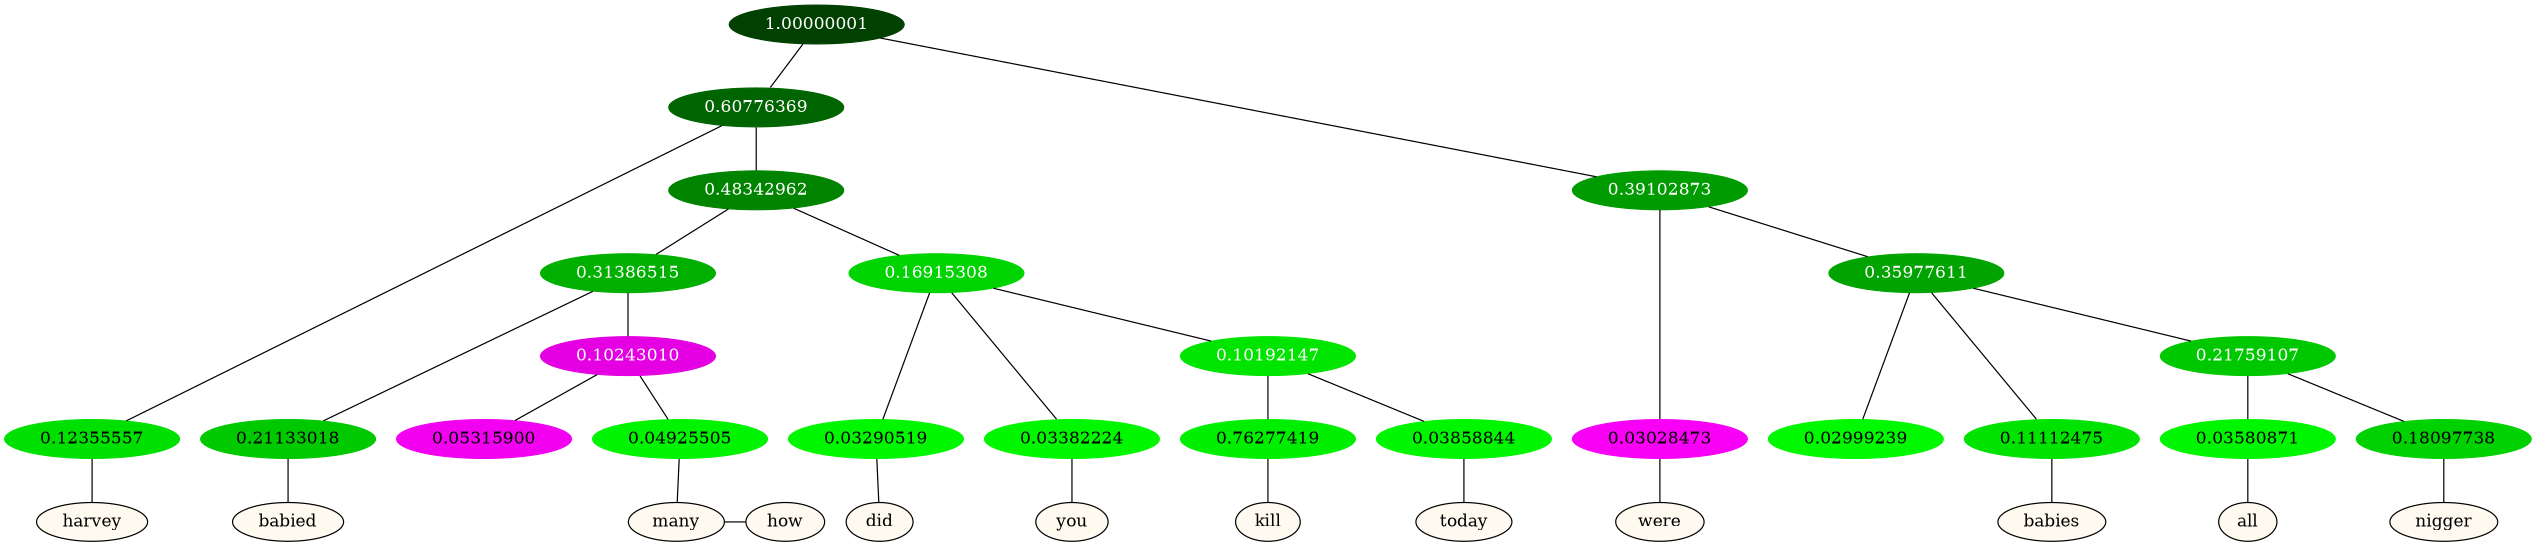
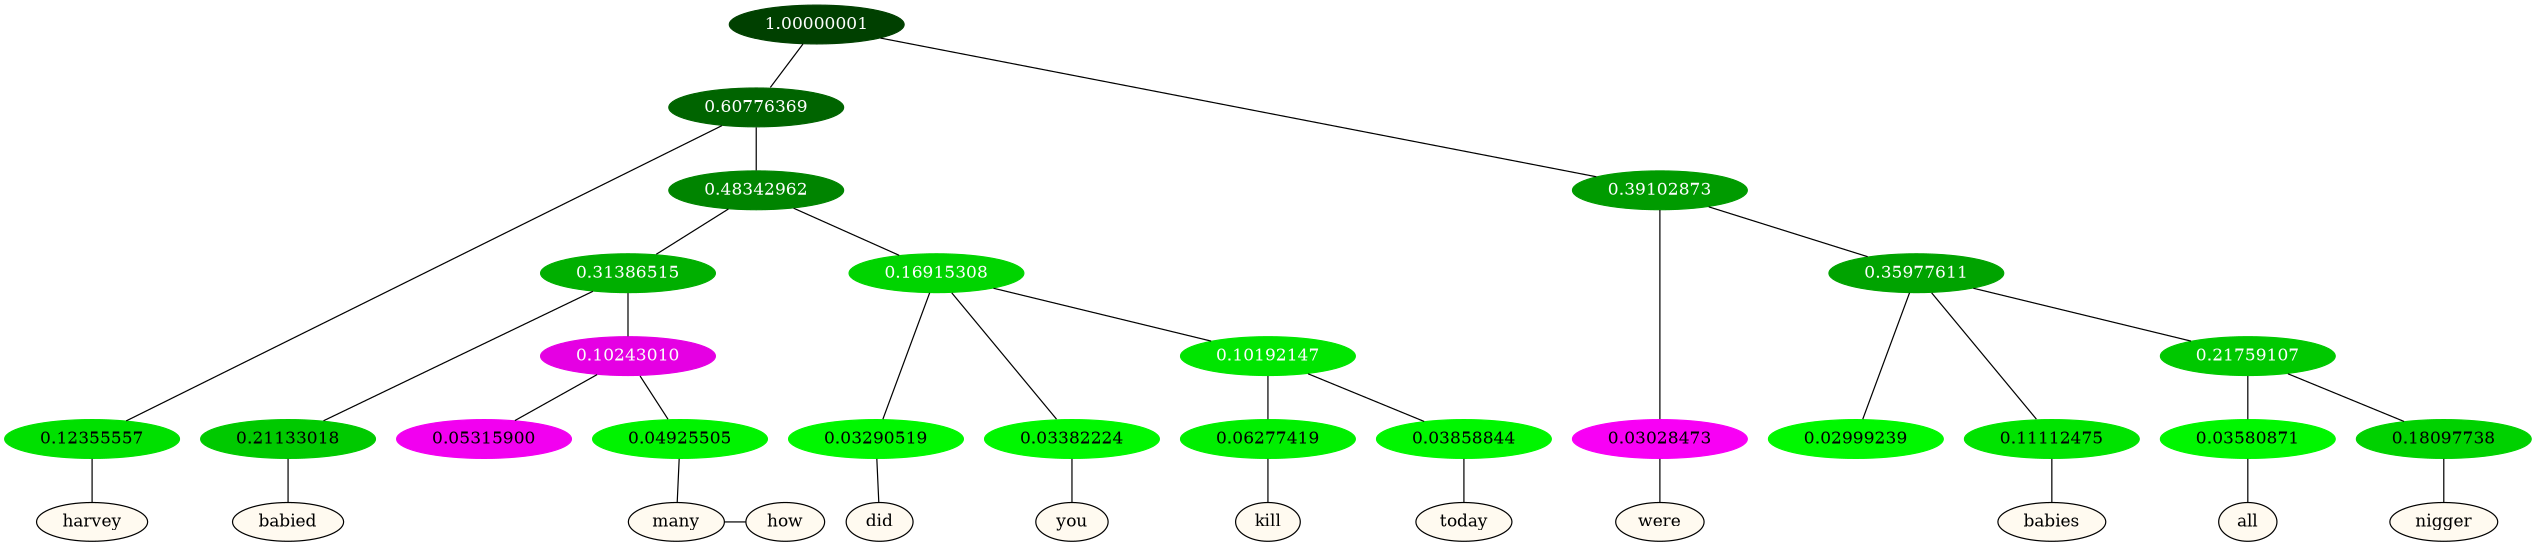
  graph {
    node [color=black format=png nodesep=0.001 ordering=out overlap_scaling=0.01 ranksep=0.001 style=filled fontcolor=black]
    n1 [fillcolor=floralwhite height=0.15 label=harvey style="filled,solid" width=0.15 fontcolor=""]
    n2 [fillcolor=floralwhite height=0.15 label=how style="filled,solid" width=0.15 fontcolor=""]
    n3 [fillcolor=floralwhite height=0.15 label=many style="filled,solid" width=0.15 fontcolor=""]
    n4 [fillcolor=floralwhite height=0.15 label=babied style="filled,solid" width=0.15 fontcolor=""]
    n5 [fillcolor=floralwhite height=0.15 label=did style="filled,solid" width=0.15 fontcolor=""]
    n6 [fillcolor=floralwhite height=0.15 label=you style="filled,solid" width=0.15 fontcolor=""]
    n7 [fillcolor=floralwhite height=0.15 label=kill style="filled,solid" width=0.15 fontcolor=""]
    n8 [fillcolor=floralwhite height=0.15 label=today style="filled,solid" width=0.15 fontcolor=""]
    n9 [fillcolor=floralwhite height=0.15 label=were style="filled,solid" width=0.15 fontcolor=""]
    n10 [fillcolor=floralwhite height=0.15 label=all style="filled,solid" width=0.15 fontcolor=""]
    n11 [fillcolor=floralwhite height=0.15 label=nigger style="filled,solid" width=0.15 fontcolor=""]
    n12 [fillcolor=floralwhite height=0.15 label=babies style="filled,solid" width=0.15 fontcolor=""]
    n13 [color="0.334 1.000 0.876" height=0.15 label=0.12355557 width=0.15]
    n14 [color="0.835 1.000 0.947" height=0.15 label=0.05315900 width=0.15]
    n15 [color="0.334 1.000 0.951" height=0.15 label=0.04925505 width=0.15]
    n16 [color="0.334 1.000 0.789" height=0.15 label=0.21133018 width=0.15]
    n17 [color="0.334 1.000 0.967" height=0.15 label=0.03290519 width=0.15]
    n18 [color="0.334 1.000 0.966" height=0.15 label=0.03382224 width=0.15]
-   n19 [color="0.334 1.000 0.937" height=0.15 label=0.76277419 width=0.15]
+   n19 [color="0.334 1.000 0.937" height=0.15 label=0.06277419 width=0.15]
    n20 [color="0.334 1.000 0.961" height=0.15 label=0.03858844 width=0.15]
    n21 [color="0.835 1.000 0.970" height=0.15 label=0.03028473 width=0.15]
    n22 [color="0.334 1.000 0.970" height=0.15 label=0.02999239 width=0.15]
    n23 [color="0.334 1.000 0.964" height=0.15 label=0.03580871 width=0.15]
    n24 [color="0.334 1.000 0.819" height=0.15 label=0.18097738 width=0.15]
    n25 [color="0.334 1.000 0.889" height=0.15 label=0.11112475 width=0.15]
    n26 [color="0.334 1.000 0.250" fontcolor=grey99 height=0.15 label=1.00000001 width=0.15]
    n27 [color="0.334 1.000 0.392" fontcolor=grey99 height=0.15 label=0.60776369 width=0.15]
    n28 [color="0.334 1.000 0.609" fontcolor=grey99 height=0.15 label=0.39102873 width=0.15]
    n29 [color="0.334 1.000 0.517" fontcolor=grey99 height=0.15 label=0.48342962 width=0.15]
    n30 [color="0.334 1.000 0.640" fontcolor=grey99 height=0.15 label=0.35977611 width=0.15]
    n31 [color="0.334 1.000 0.686" fontcolor=grey99 height=0.15 label=0.31386515 width=0.15]
    n32 [color="0.334 1.000 0.831" fontcolor=grey99 height=0.15 label=0.16915308 width=0.15]
    n33 [color="0.334 1.000 0.782" fontcolor=grey99 height=0.15 label=0.21759107 width=0.15]
    n34 [color="0.835 1.000 0.898" fontcolor=grey99 height=0.15 label=0.10243010 width=0.15]
    n35 [color="0.334 1.000 0.898" fontcolor=grey99 height=0.15 label=0.10192147 width=0.15]
    subgraph sub_1 {
      rank=same
      n1
      n2
      n3
      n4
      n5
      n6
      n7
      n8
      n9
      n10
      n11
      n12
    }
    subgraph sub_2 {
      rank=same
      n13
      n14
      n15
      n16
      n17
      n18
      n19
      n20
      n21
      n22
      n23
      n24
      n25
    }
    n3 -- n2
    n13 -- n1
    n15 -- n3
    n16 -- n4
    n17 -- n5
    n18 -- n6
    n19 -- n7
    n20 -- n8
    n21 -- n9
    n23 -- n10
    n24 -- n11
    n25 -- n12
    n26 -- n27
    n26 -- n28
    n27 -- n13
    n27 -- n29
    n28 -- n21
    n28 -- n30
    n29 -- n31
    n29 -- n32
    n30 -- n22
    n30 -- n25
    n30 -- n33
    n31 -- n16
    n31 -- n34
    n32 -- n17
    n32 -- n18
    n32 -- n35
    n33 -- n23
    n33 -- n24
    n34 -- n14
    n34 -- n15
    n35 -- n19
    n35 -- n20
  }
